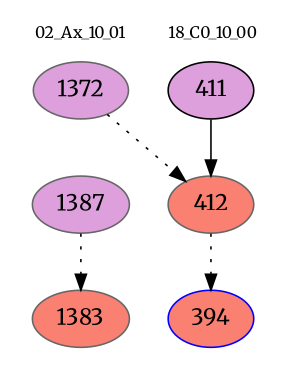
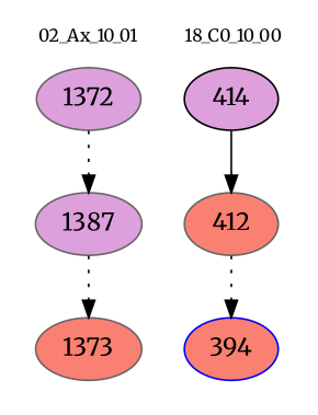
  digraph {
    fontname=Merriweather
    node [color=gray40 fillcolor=plum fontname=Merriweather style=filled]
    edge [color=black fontname=Merriweather style=dotted]
    n1 [label=1372]
    n2 [label=1387]
-   n3 [fillcolor=salmon label=1383]
-   n4 [color=black label=411]
+   n3 [fillcolor=salmon label=1373]
+   n4 [color=black label=414]
    n5 [fillcolor=salmon label=412]
    n6 [color=blue fillcolor=salmon label=394]
    subgraph cluster_1 {
      color=white
      fontsize=10
      label="02_Ax_10_01"
      n1
      n2
      n3
    }
    subgraph cluster_2 {
      color=white
      fontsize=10
      label="18_C0_10_00"
      n4
      n5
      n6
    }
-   n1 -> n5
+   n1 -> n2
    n2 -> n3
    n4 -> n5 [style=solid]
    n5 -> n6
  }
